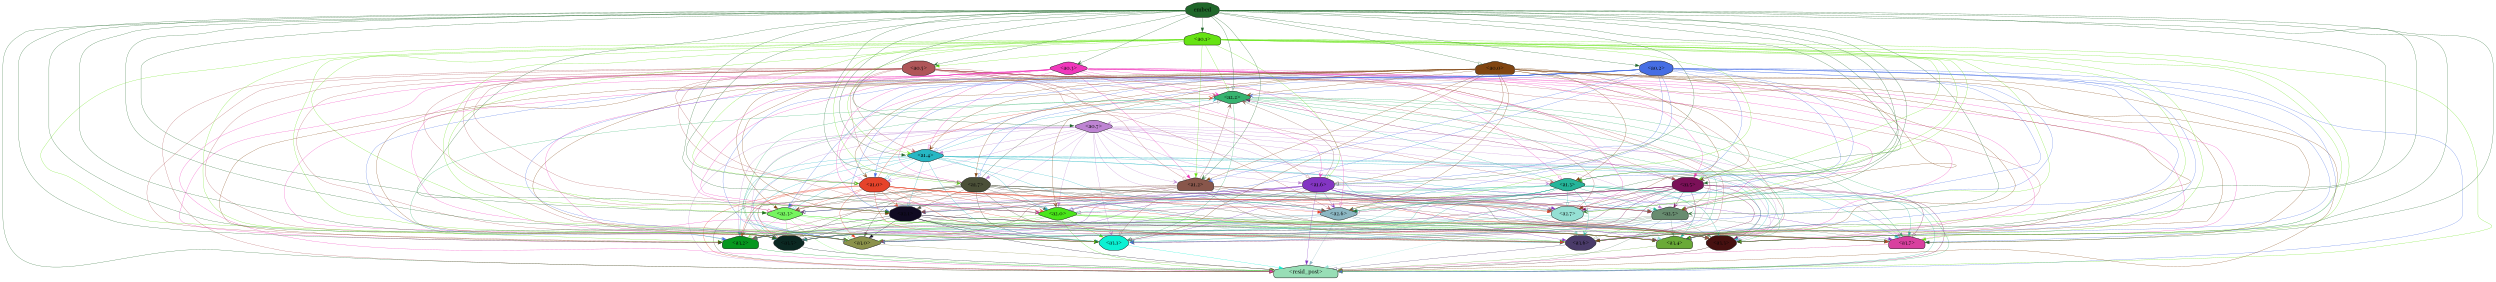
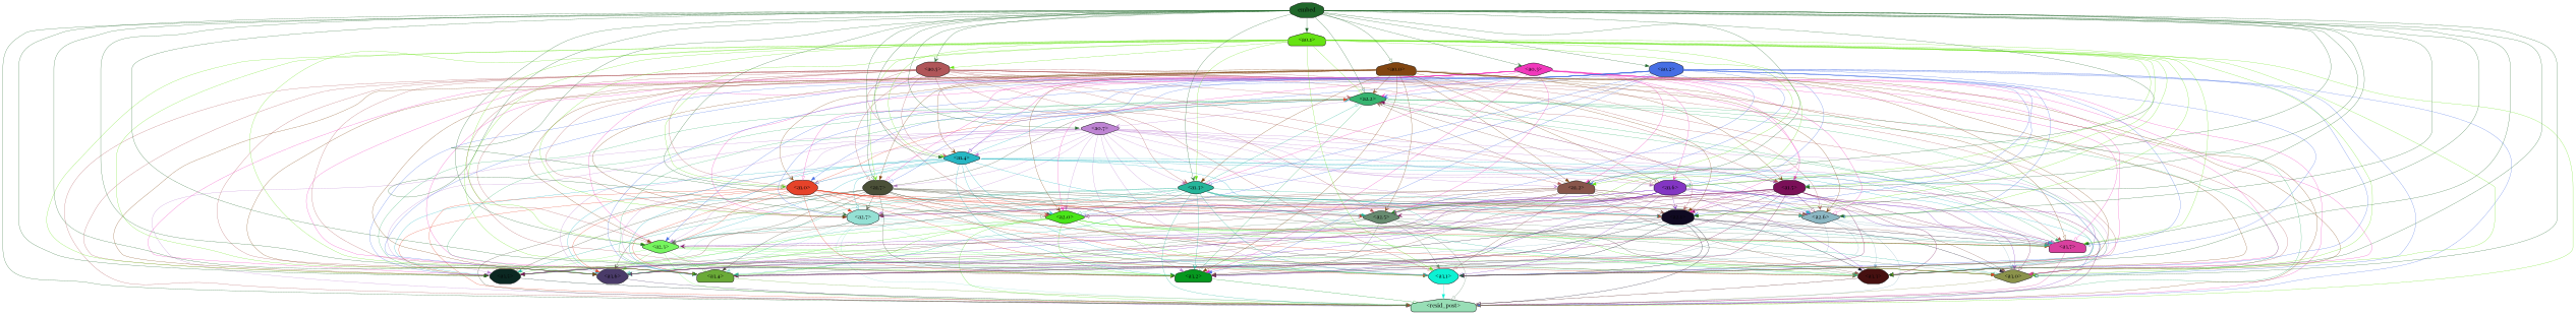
  strict digraph {
    fontname="Playfair Display"
    splines=true
    node [color=black fontname="Playfair Display" shape=diamond style="filled, rounded"]
    edge [arrowhead=normal color="#20672a" fontname="Playfair Display" penwidth=0.6]
    "<a3.7>" [fillcolor="#d9409f" shape=house]
    "<resid_post>" [fillcolor="#98deb6" shape=house]
    "<a3.6>" [fillcolor="#4a3b69" shape=hexagon]
    "<a3.5>" [fillcolor="#0b2822" shape=hexagon]
    "<a3.4>" [fillcolor="#6aaa37" shape=house]
    "<a3.3>" [fillcolor="#461010" shape=hexagon]
    "<a3.2>" [fillcolor="#06981f" shape=house]
    "<a3.1>" [fillcolor="#0cf1d3" shape=hexagon]
    "<a3.0>" [fillcolor="#8b924b"]
    "<a2.7>" [fillcolor="#95e0d4" shape=octagon]
    "<a2.6>" [fillcolor="#8cb7c3"]
-   "<a2.5>" [fillcolor="#688c70" shape=house]
+   "<a2.5>" [fillcolor="#688c70"]
    "<a2.3>" [fillcolor="#76f55f"]
    "<a2.2>" [fillcolor="#37b470"]
    "<a0.7>" [fillcolor="#be84d3"]
    "<a2.1>" [fillcolor="#100a22" shape=octagon]
    "<a2.0>" [fillcolor="#4ae61a"]
    "<a1.7>" [fillcolor="#4b5038" shape=hexagon]
    "<a1.6>" [fillcolor="#8335c3" shape=octagon]
    "<a1.5>" [fillcolor="#7b1058" shape=octagon]
    "<a1.4>" [fillcolor="#26b7c4"]
    "<a1.0>" [fillcolor="#e6432a" shape=hexagon]
    "<a1.3>" [fillcolor="#25b59a"]
    "<a1.2>" [fillcolor="#88564b" shape=house]
    "<a0.5>" [fillcolor="#b05659" shape=octagon]
    "<a0.3>" [fillcolor="#f138bc"]
    "<a0.2>" [fillcolor="#466ee4" shape=octagon]
    "<a0.1>" [fillcolor="#66e313" shape=house]
    "<a0.0>" [fillcolor="#814511" shape=house]
    embed [fillcolor="#20672a" shape=octagon]
    "<a3.7>" -> "<resid_post>" [color="#d9409f"]
    "<a3.6>" -> "<resid_post>" [arrowhead=onormal color="#4a3b69"]
    "<a3.5>" -> "<resid_post>" [color="#0b2822"]
    "<a3.4>" -> "<resid_post>" [arrowhead=vee color="#6aaa37"]
    "<a3.3>" -> "<resid_post>" [arrowhead=onormal color="#461010"]
    "<a3.2>" -> "<resid_post>" [arrowhead=onormal color="#06981f"]
    "<a3.1>" -> "<resid_post>" [color="#0cf1d3"]
    "<a3.0>" -> "<resid_post>" [color="#8b924b"]
    "<a2.7>" -> "<a3.7>" [color="#95e0d4" arrowhead=""]
    "<a2.7>" -> "<resid_post>" [color="#95e0d4" arrowhead=""]
    "<a2.7>" -> "<a3.6>" [color="#95e0d4" arrowhead=""]
    "<a2.7>" -> "<a3.5>" [color="#95e0d4" arrowhead=""]
    "<a2.7>" -> "<a3.4>" [color="#95e0d4" arrowhead=""]
    "<a2.7>" -> "<a3.3>" [color="#95e0d4" arrowhead=""]
    "<a2.7>" -> "<a3.2>" [color="#95e0d4" arrowhead=""]
    "<a2.7>" -> "<a3.1>" [color="#95e0d4" arrowhead=""]
    "<a2.7>" -> "<a3.0>" [color="#95e0d4" arrowhead=""]
    "<a2.6>" -> "<a3.7>" [color="#8cb7c3"]
    "<a2.6>" -> "<resid_post>" [color="#8cb7c3"]
    "<a2.6>" -> "<a3.6>" [arrowhead=vee color="#8cb7c3"]
    "<a2.6>" -> "<a3.5>" [arrowhead=vee color="#8cb7c3"]
    "<a2.6>" -> "<a3.4>" [color="#8cb7c3"]
    "<a2.6>" -> "<a3.3>" [color="#8cb7c3"]
    "<a2.6>" -> "<a3.2>" [color="#8cb7c3"]
    "<a2.6>" -> "<a3.1>" [color="#8cb7c3"]
    "<a2.6>" -> "<a3.0>" [arrowhead=vee color="#8cb7c3"]
    "<a2.5>" -> "<a3.7>" [arrowhead=onormal color="#688c70"]
    "<a2.5>" -> "<resid_post>" [arrowhead=onormal color="#688c70"]
    "<a2.5>" -> "<a3.6>" [arrowhead=onormal color="#688c70"]
    "<a2.5>" -> "<a3.5>" [color="#688c70"]
    "<a2.5>" -> "<a3.4>" [arrowhead=vee color="#688c70"]
    "<a2.5>" -> "<a3.3>" [color="#688c70"]
    "<a2.5>" -> "<a3.2>" [arrowhead=onormal color="#688c70"]
    "<a2.5>" -> "<a3.1>" [color="#688c70"]
    "<a2.5>" -> "<a3.0>" [arrowhead=onormal color="#688c70"]
    "<a2.3>" -> "<resid_post>" [arrowhead=onormal color="#76f55f"]
    "<a2.3>" -> "<a3.6>" [color="#76f55f"]
    "<a2.3>" -> "<a3.5>" [arrowhead=onormal color="#76f55f"]
    "<a2.3>" -> "<a3.4>" [arrowhead=onormal color="#76f55f"]
    "<a2.3>" -> "<a3.3>" [arrowhead=onormal color="#76f55f"]
    "<a2.3>" -> "<a3.2>" [arrowhead=vee color="#76f55f"]
    "<a2.3>" -> "<a3.1>" [arrowhead=vee color="#76f55f"]
    "<a2.3>" -> "<a3.0>" [arrowhead=onormal color="#76f55f"]
    "<a2.2>" -> "<a3.7>" [color="#37b470"]
    "<a2.2>" -> "<resid_post>" [arrowhead=onormal color="#37b470"]
    "<a2.2>" -> "<a3.6>" [color="#37b470"]
    "<a2.2>" -> "<a3.5>" [arrowhead=vee color="#37b470"]
    "<a2.2>" -> "<a3.4>" [color="#37b470"]
    "<a2.2>" -> "<a3.3>" [arrowhead=vee color="#37b470"]
    "<a2.2>" -> "<a3.2>" [arrowhead=onormal color="#37b470"]
    "<a2.2>" -> "<a3.1>" [arrowhead=vee color="#37b470"]
    "<a2.2>" -> "<a3.0>" [arrowhead=onormal color="#37b470"]
    "<a2.2>" -> "<a0.7>" [arrowhead=vee color="#be84d3"]
    "<a0.7>" -> "<a3.7>" [color="#be84d3"]
    "<a0.7>" -> "<resid_post>" [arrowhead=vee color="#be84d3"]
    "<a0.7>" -> "<a3.6>" [arrowhead=vee color="#be84d3"]
    "<a0.7>" -> "<a3.5>" [color="#be84d3"]
    "<a0.7>" -> "<a3.4>" [color="#be84d3"]
    "<a0.7>" -> "<a3.3>" [color="#be84d3"]
    "<a0.7>" -> "<a3.2>" [color="#be84d3"]
    "<a0.7>" -> "<a3.1>" [arrowhead=vee color="#be84d3"]
    "<a0.7>" -> "<a3.0>" [arrowhead=vee color="#be84d3"]
    "<a0.7>" -> "<a2.7>" [color="#be84d3"]
    "<a0.7>" -> "<a2.6>" [arrowhead=vee color="#be84d3"]
    "<a0.7>" -> "<a2.5>" [color="#be84d3"]
    "<a0.7>" -> "<a2.3>" [color="#be84d3"]
    "<a0.7>" -> "<a2.1>" [arrowhead=onormal color="#be84d3"]
    "<a0.7>" -> "<a2.0>" [color="#be84d3"]
    "<a0.7>" -> "<a1.7>" [color="#be84d3"]
    "<a0.7>" -> "<a1.6>" [color="#be84d3"]
    "<a0.7>" -> "<a1.5>" [color="#be84d3"]
    "<a0.7>" -> "<a1.4>" [color="#be84d3"]
    "<a0.7>" -> "<a1.0>" [arrowhead=vee color="#be84d3"]
    "<a0.7>" -> "<a1.3>" [arrowhead=vee color="#be84d3"]
    "<a0.7>" -> "<a1.2>" [arrowhead=vee color="#be84d3"]
    "<a2.1>" -> "<a3.7>" [arrowhead=onormal color="#100a22"]
    "<a2.1>" -> "<resid_post>" [arrowhead=onormal color="#100a22"]
    "<a2.1>" -> "<a3.6>" [color="#100a22"]
    "<a2.1>" -> "<a3.5>" [arrowhead=onormal color="#100a22"]
    "<a2.1>" -> "<a3.4>" [arrowhead=vee color="#100a22"]
    "<a2.1>" -> "<a3.3>" [color="#100a22"]
    "<a2.1>" -> "<a3.2>" [color="#100a22"]
    "<a2.1>" -> "<a3.1>" [color="#100a22"]
    "<a2.1>" -> "<a3.0>" [color="#100a22"]
    "<a2.0>" -> "<a3.7>" [color="#4ae61a"]
    "<a2.0>" -> "<resid_post>" [arrowhead=onormal color="#4ae61a"]
    "<a2.0>" -> "<a3.6>" [color="#4ae61a"]
    "<a2.0>" -> "<a3.5>" [color="#4ae61a"]
    "<a2.0>" -> "<a3.4>" [arrowhead=vee color="#4ae61a"]
    "<a2.0>" -> "<a3.3>" [arrowhead=vee color="#4ae61a"]
    "<a2.0>" -> "<a3.2>" [color="#4ae61a"]
    "<a2.0>" -> "<a3.1>" [color="#4ae61a"]
    "<a2.0>" -> "<a3.0>" [color="#4ae61a"]
    "<a1.7>" -> "<a3.7>" [color="#4b5038"]
    "<a1.7>" -> "<resid_post>" [color="#4b5038"]
    "<a1.7>" -> "<a3.6>" [arrowhead=vee color="#4b5038"]
    "<a1.7>" -> "<a3.5>" [arrowhead=onormal color="#4b5038"]
    "<a1.7>" -> "<a3.4>" [color="#4b5038"]
    "<a1.7>" -> "<a3.3>" [arrowhead=vee color="#4b5038"]
    "<a1.7>" -> "<a3.2>" [arrowhead=vee color="#4b5038"]
    "<a1.7>" -> "<a3.1>" [arrowhead=onormal color="#4b5038"]
    "<a1.7>" -> "<a3.0>" [color="#4b5038"]
    "<a1.7>" -> "<a2.7>" [arrowhead=vee color="#4b5038"]
    "<a1.7>" -> "<a2.6>" [arrowhead=vee color="#4b5038"]
    "<a1.7>" -> "<a2.5>" [color="#4b5038"]
    "<a1.7>" -> "<a2.3>" [arrowhead=vee color="#4b5038"]
    "<a1.7>" -> "<a2.2>" [arrowhead=onormal color="#4b5038"]
    "<a1.7>" -> "<a2.1>" [color="#4b5038"]
    "<a1.7>" -> "<a2.0>" [color="#4b5038"]
    "<a1.6>" -> "<a3.7>" [color="#8335c3"]
    "<a1.6>" -> "<resid_post>" [color="#8335c3"]
    "<a1.6>" -> "<a3.6>" [color="#8335c3"]
    "<a1.6>" -> "<a3.5>" [color="#8335c3"]
    "<a1.6>" -> "<a3.4>" [arrowhead=onormal color="#8335c3"]
    "<a1.6>" -> "<a3.3>" [arrowhead=onormal color="#8335c3"]
    "<a1.6>" -> "<a3.2>" [arrowhead=onormal color="#8335c3"]
    "<a1.6>" -> "<a3.1>" [arrowhead=onormal color="#8335c3"]
    "<a1.6>" -> "<a3.0>" [arrowhead=vee color="#8335c3"]
    "<a1.6>" -> "<a2.7>" [color="#8335c3"]
    "<a1.6>" -> "<a2.6>" [arrowhead=vee color="#8335c3"]
    "<a1.6>" -> "<a2.5>" [arrowhead=vee color="#8335c3"]
    "<a1.6>" -> "<a2.3>" [arrowhead=onormal color="#8335c3"]
    "<a1.6>" -> "<a2.2>" [arrowhead=vee color="#88564b"]
    "<a1.6>" -> "<a2.1>" [arrowhead=vee color="#8335c3"]
    "<a1.6>" -> "<a2.0>" [arrowhead=onormal color="#8335c3"]
    "<a1.5>" -> "<a3.7>" [arrowhead=onormal color="#7b1058"]
    "<a1.5>" -> "<resid_post>" [arrowhead=onormal color="#7b1058"]
    "<a1.5>" -> "<a3.6>" [color="#7b1058"]
    "<a1.5>" -> "<a3.5>" [color="#7b1058"]
    "<a1.5>" -> "<a3.4>" [arrowhead=vee color="#7b1058"]
    "<a1.5>" -> "<a3.3>" [color="#7b1058"]
    "<a1.5>" -> "<a3.2>" [arrowhead=vee color="#7b1058"]
    "<a1.5>" -> "<a3.1>" [arrowhead=vee color="#7b1058"]
    "<a1.5>" -> "<a3.0>" [arrowhead=onormal color="#7b1058"]
    "<a1.5>" -> "<a2.7>" [color="#7b1058"]
    "<a1.5>" -> "<a2.6>" [arrowhead=onormal color="#7b1058"]
    "<a1.5>" -> "<a2.5>" [arrowhead=vee color="#7b1058"]
    "<a1.5>" -> "<a2.3>" [arrowhead=vee color="#7b1058"]
    "<a1.5>" -> "<a2.2>" [color="#7b1058"]
    "<a1.5>" -> "<a2.1>" [color="#7b1058"]
    "<a1.5>" -> "<a2.0>" [arrowhead=onormal color="#7b1058"]
    "<a1.4>" -> "<a3.7>" [color="#26b7c4"]
    "<a1.4>" -> "<a3.6>" [arrowhead=vee color="#26b7c4"]
    "<a1.4>" -> "<a3.5>" [color="#26b7c4"]
    "<a1.4>" -> "<a3.4>" [arrowhead=onormal color="#26b7c4"]
    "<a1.4>" -> "<a3.3>" [arrowhead=vee color="#26b7c4"]
    "<a1.4>" -> "<a3.2>" [arrowhead=vee color="#26b7c4"]
    "<a1.4>" -> "<a3.1>" [color="#26b7c4"]
    "<a1.4>" -> "<a3.0>" [arrowhead=vee color="#26b7c4"]
    "<a1.4>" -> "<a2.7>" [arrowhead=onormal color="#26b7c4"]
    "<a1.4>" -> "<a2.6>" [color="#26b7c4"]
    "<a1.4>" -> "<a2.5>" [arrowhead=onormal color="#26b7c4"]
    "<a1.4>" -> "<a2.3>" [arrowhead=onormal color="#26b7c4"]
    "<a1.4>" -> "<a2.2>" [arrowhead=vee color="#26b7c4"]
    "<a1.4>" -> "<a2.1>" [arrowhead=onormal color="#26b7c4"]
    "<a1.4>" -> "<a2.0>" [arrowhead=vee color="#26b7c4"]
    "<a1.4>" -> "<a1.0>" [arrowhead=onormal color="#26b7c4"]
    "<a1.0>" -> "<a3.7>" [arrowhead=vee color="#e6432a"]
    "<a1.0>" -> "<resid_post>" [arrowhead=vee color="#e6432a"]
    "<a1.0>" -> "<a3.6>" [color="#e6432a"]
    "<a1.0>" -> "<a3.5>" [arrowhead=onormal color="#e6432a"]
    "<a1.0>" -> "<a3.4>" [arrowhead=onormal color="#e6432a"]
    "<a1.0>" -> "<a3.3>" [arrowhead=vee color="#e6432a"]
    "<a1.0>" -> "<a3.2>" [arrowhead=vee color="#e6432a"]
    "<a1.0>" -> "<a3.1>" [color="#e6432a"]
    "<a1.0>" -> "<a3.0>" [color="#e6432a"]
    "<a1.0>" -> "<a2.7>" [color="#e6432a"]
    "<a1.0>" -> "<a2.6>" [color="#e6432a"]
    "<a1.0>" -> "<a2.5>" [arrowhead=vee color="#e6432a"]
    "<a1.0>" -> "<a2.3>" [arrowhead=onormal color="#e6432a"]
-   "<a1.0>" -> "<a2.2>" [arrowhead=vee color="#e6432a"]
+   "<a1.0>" -> "<a2.2>" [color="#e6432a"]
    "<a1.0>" -> "<a2.1>" [arrowhead=vee color="#e6432a"]
    "<a1.0>" -> "<a2.0>" [arrowhead=vee color="#e6432a"]
    "<a1.3>" -> "<a3.7>" [color="#25b59a"]
    "<a1.3>" -> "<resid_post>" [arrowhead=onormal color="#25b59a"]
    "<a1.3>" -> "<a3.6>" [arrowhead=vee color="#25b59a"]
    "<a1.3>" -> "<a3.5>" [color="#25b59a"]
    "<a1.3>" -> "<a3.4>" [color="#25b59a"]
    "<a1.3>" -> "<a3.3>" [arrowhead=vee color="#25b59a"]
    "<a1.3>" -> "<a3.2>" [arrowhead=vee color="#25b59a"]
    "<a1.3>" -> "<a3.1>" [arrowhead=vee color="#25b59a"]
    "<a1.3>" -> "<a3.0>" [arrowhead=onormal color="#25b59a"]
    "<a1.3>" -> "<a2.7>" [arrowhead=onormal color="#25b59a"]
    "<a1.3>" -> "<a2.6>" [color="#25b59a"]
    "<a1.3>" -> "<a2.5>" [color="#25b59a"]
    "<a1.3>" -> "<a2.3>" [arrowhead=onormal color="#25b59a"]
    "<a1.3>" -> "<a2.2>" [arrowhead=onormal color="#25b59a"]
    "<a1.3>" -> "<a2.1>" [arrowhead=onormal color="#25b59a"]
    "<a1.3>" -> "<a2.0>" [arrowhead=onormal color="#25b59a"]
    "<a1.2>" -> "<a3.7>" [arrowhead=onormal color="#88564b"]
    "<a1.2>" -> "<a3.6>" [arrowhead=onormal color="#88564b"]
    "<a1.2>" -> "<a3.5>" [arrowhead=onormal color="#88564b"]
    "<a1.2>" -> "<a3.4>" [arrowhead=onormal color="#88564b"]
    "<a1.2>" -> "<a3.3>" [color="#88564b"]
    "<a1.2>" -> "<a3.2>" [arrowhead=vee color="#88564b"]
    "<a1.2>" -> "<a3.1>" [arrowhead=onormal color="#88564b"]
    "<a1.2>" -> "<a3.0>" [color="#88564b"]
    "<a1.2>" -> "<a2.7>" [arrowhead=vee color="#88564b"]
    "<a1.2>" -> "<a2.6>" [color="#88564b"]
    "<a1.2>" -> "<a2.5>" [color="#88564b"]
-   "<a1.2>" -> "<a2.3>" [arrowhead=vee color="#88564b"]
+   "<a2.7>" -> "<a2.3>" [arrowhead=vee color="#88564b"]
    "<a1.2>" -> "<a2.2>" [arrowhead=vee color="#88564b"]
    "<a1.2>" -> "<a2.1>" [arrowhead=vee color="#88564b"]
    "<a1.2>" -> "<a2.0>" [arrowhead=onormal color="#88564b"]
+   "<a0.5>" -> "<a3.7>" [color="#b05659"]
    "<a0.5>" -> "<resid_post>" [arrowhead=onormal color="#b05659"]
    "<a0.5>" -> "<a3.6>" [color="#b05659"]
    "<a0.5>" -> "<a3.5>" [color="#b05659"]
    "<a0.5>" -> "<a3.4>" [color="#b05659"]
    "<a0.5>" -> "<a3.3>" [color="#b05659"]
    "<a0.5>" -> "<a3.2>" [arrowhead=onormal color="#b05659"]
    "<a0.5>" -> "<a3.1>" [arrowhead=onormal color="#b05659"]
    "<a0.5>" -> "<a3.0>" [color="#b05659"]
    "<a0.5>" -> "<a2.7>" [arrowhead=onormal color="#b05659"]
    "<a0.5>" -> "<a2.6>" [arrowhead=vee color="#b05659"]
    "<a0.5>" -> "<a2.5>" [color="#b05659"]
    "<a0.5>" -> "<a2.3>" [arrowhead=onormal color="#b05659"]
    "<a0.5>" -> "<a2.2>" [arrowhead=vee color="#b05659"]
    "<a0.5>" -> "<a2.1>" [arrowhead=vee color="#b05659"]
    "<a0.5>" -> "<a2.0>" [arrowhead=vee color="#b05659"]
    "<a0.5>" -> "<a1.7>" [arrowhead=onormal color="#b05659"]
    "<a0.5>" -> "<a1.6>" [arrowhead=onormal color="#b05659"]
    "<a0.5>" -> "<a1.5>" [color="#b05659"]
    "<a0.5>" -> "<a1.4>" [arrowhead=vee color="#b05659"]
    "<a0.5>" -> "<a1.0>" [arrowhead=onormal color="#b05659"]
    "<a0.5>" -> "<a1.3>" [arrowhead=vee color="#b05659"]
-   "<a0.5>" -> "<a1.2>" [arrowhead=onormal color="#b05659"]
+   "<a0.5>" -> "<a1.2>" [color="#b05659"]
    "<a0.3>" -> "<a3.7>" [arrowhead=onormal color="#f138bc"]
    "<a0.3>" -> "<resid_post>" [color="#f138bc"]
    "<a0.3>" -> "<a3.6>" [color="#f138bc"]
    "<a0.3>" -> "<a3.5>" [color="#f138bc"]
    "<a0.3>" -> "<a3.4>" [color="#f138bc"]
    "<a0.3>" -> "<a3.3>" [arrowhead=onormal color="#f138bc"]
    "<a0.3>" -> "<a3.2>" [color="#f138bc"]
    "<a0.3>" -> "<a3.1>" [arrowhead=onormal color="#f138bc"]
    "<a0.3>" -> "<a3.0>" [arrowhead=vee color="#f138bc"]
    "<a0.3>" -> "<a2.7>" [arrowhead=vee color="#f138bc"]
    "<a0.3>" -> "<a2.6>" [arrowhead=onormal color="#f138bc"]
    "<a0.3>" -> "<a2.5>" [arrowhead=vee color="#f138bc"]
    "<a0.3>" -> "<a2.3>" [arrowhead=onormal color="#f138bc"]
    "<a0.3>" -> "<a2.2>" [arrowhead=vee color="#f138bc"]
    "<a0.3>" -> "<a2.1>" [arrowhead=vee color="#f138bc"]
    "<a0.3>" -> "<a2.0>" [arrowhead=vee color="#f138bc"]
    "<a0.3>" -> "<a1.7>" [arrowhead=onormal color="#f138bc"]
    "<a0.3>" -> "<a1.6>" [arrowhead=vee color="#f138bc"]
    "<a0.3>" -> "<a1.5>" [color="#f138bc"]
    "<a0.3>" -> "<a1.4>" [arrowhead=onormal color="#f138bc"]
    "<a0.3>" -> "<a1.0>" [arrowhead=onormal color="#f138bc"]
    "<a0.3>" -> "<a1.3>" [arrowhead=onormal color="#f138bc"]
    "<a0.3>" -> "<a1.2>" [color="#f138bc"]
    "<a0.2>" -> "<a3.7>" [arrowhead=onormal color="#466ee4"]
    "<a0.2>" -> "<resid_post>" [color="#466ee4"]
    "<a0.2>" -> "<a3.6>" [arrowhead=onormal color="#466ee4"]
    "<a0.2>" -> "<a3.5>" [color="#466ee4"]
    "<a0.2>" -> "<a3.4>" [arrowhead=onormal color="#466ee4"]
    "<a0.2>" -> "<a3.3>" [color="#466ee4"]
    "<a0.2>" -> "<a3.2>" [color="#466ee4"]
    "<a0.2>" -> "<a3.1>" [arrowhead=vee color="#466ee4"]
    "<a0.2>" -> "<a3.0>" [arrowhead=vee color="#466ee4"]
    "<a0.2>" -> "<a2.7>" [arrowhead=onormal color="#466ee4"]
    "<a0.2>" -> "<a2.6>" [color="#466ee4"]
    "<a0.2>" -> "<a2.5>" [arrowhead=vee color="#466ee4"]
    "<a0.2>" -> "<a2.3>" [color="#466ee4"]
    "<a0.2>" -> "<a2.2>" [arrowhead=vee color="#466ee4"]
    "<a0.2>" -> "<a2.1>" [arrowhead=vee color="#466ee4"]
    "<a0.2>" -> "<a2.0>" [arrowhead=onormal color="#466ee4"]
    "<a0.2>" -> "<a1.7>" [arrowhead=onormal color="#466ee4"]
    "<a0.2>" -> "<a1.6>" [arrowhead=onormal color="#466ee4"]
    "<a0.2>" -> "<a1.5>" [arrowhead=vee color="#466ee4"]
    "<a0.2>" -> "<a1.4>" [arrowhead=onormal color="#466ee4"]
    "<a0.2>" -> "<a1.0>" [color="#466ee4"]
    "<a0.2>" -> "<a1.3>" [arrowhead=onormal color="#466ee4"]
    "<a0.2>" -> "<a1.2>" [arrowhead=vee color="#466ee4"]
    "<a0.1>" -> "<a3.7>" [color="#66e313"]
    "<a0.1>" -> "<resid_post>" [arrowhead=onormal color="#66e313"]
    "<a0.1>" -> "<a3.6>" [arrowhead=onormal color="#66e313"]
    "<a0.1>" -> "<a3.5>" [arrowhead=onormal color="#66e313"]
    "<a0.1>" -> "<a3.4>" [color="#66e313"]
    "<a0.1>" -> "<a3.3>" [color="#66e313"]
    "<a0.1>" -> "<a3.2>" [color="#66e313"]
    "<a0.1>" -> "<a3.1>" [color="#66e313"]
    "<a0.1>" -> "<a3.0>" [arrowhead=vee color="#66e313"]
    "<a0.1>" -> "<a2.7>" [arrowhead=onormal color="#66e313"]
    "<a0.1>" -> "<a2.6>" [arrowhead=onormal color="#66e313"]
    "<a0.1>" -> "<a2.5>" [arrowhead=vee color="#66e313"]
    "<a0.1>" -> "<a2.3>" [color="#66e313"]
    "<a0.1>" -> "<a2.2>" [arrowhead=onormal color="#66e313"]
    "<a0.1>" -> "<a2.1>" [color="#66e313"]
    "<a0.1>" -> "<a1.7>" [arrowhead=vee color="#66e313"]
    "<a0.1>" -> "<a1.6>" [arrowhead=onormal color="#66e313"]
    "<a0.1>" -> "<a1.5>" [arrowhead=vee color="#66e313"]
    "<a0.1>" -> "<a1.4>" [arrowhead=vee color="#66e313"]
    "<a0.1>" -> "<a1.0>" [arrowhead=vee color="#66e313"]
    "<a0.1>" -> "<a1.3>" [color="#66e313"]
    "<a0.1>" -> "<a1.2>" [color="#66e313"]
    "<a0.1>" -> "<a0.5>" [color="#66e313"]
    "<a0.0>" -> "<a3.7>" [arrowhead=onormal color="#814511"]
    "<a0.0>" -> "<resid_post>" [arrowhead=onormal color="#814511"]
    "<a0.0>" -> "<a3.6>" [color="#814511"]
    "<a0.0>" -> "<a3.5>" [color="#814511"]
    "<a0.0>" -> "<a3.4>" [arrowhead=onormal color="#814511"]
    "<a0.0>" -> "<a3.3>" [arrowhead=vee color="#814511"]
    "<a0.0>" -> "<a3.2>" [color="#814511"]
    "<a0.0>" -> "<a3.1>" [arrowhead=onormal color="#814511"]
    "<a0.0>" -> "<a3.0>" [arrowhead=onormal color="#814511"]
    "<a0.0>" -> "<a2.7>" [color="#814511"]
    "<a0.0>" -> "<a2.6>" [arrowhead=vee color="#814511"]
    "<a0.0>" -> "<a2.5>" [arrowhead=vee color="#814511"]
    "<a0.0>" -> "<a2.3>" [color="#814511"]
    "<a0.0>" -> "<a2.2>" [arrowhead=vee color="#814511"]
    "<a0.0>" -> "<a2.1>" [color="#814511"]
    "<a0.0>" -> "<a2.0>" [arrowhead=vee color="#814511"]
    "<a0.0>" -> "<a1.7>" [color="#814511"]
    "<a0.0>" -> "<a1.6>" [arrowhead=onormal color="#814511"]
    "<a0.0>" -> "<a1.5>" [arrowhead=vee color="#814511"]
    "<a0.0>" -> "<a1.4>" [arrowhead=vee color="#814511"]
    "<a0.0>" -> "<a1.0>" [arrowhead=vee color="#814511"]
    "<a0.0>" -> "<a1.3>" [color="#814511"]
    "<a0.0>" -> "<a1.2>" [color="#814511"]
    embed -> "<a3.7>"
    embed -> "<resid_post>" [arrowhead=onormal]
    embed -> "<a3.6>" [arrowhead=onormal]
    embed -> "<a3.5>"
    embed -> "<a3.4>" [arrowhead=vee]
    embed -> "<a3.3>" [arrowhead=vee]
    embed -> "<a3.2>" [arrowhead=vee]
    embed -> "<a3.1>" [arrowhead=vee]
    embed -> "<a3.0>" [arrowhead=onormal]
    embed -> "<a2.7>" [arrowhead=vee]
    embed -> "<a2.6>"
    embed -> "<a2.5>" [arrowhead=vee]
    embed -> "<a2.3>"
    embed -> "<a2.2>" [arrowhead=onormal]
    embed -> "<a0.7>"
    embed -> "<a2.1>"
    embed -> "<a2.0>" [arrowhead=onormal]
    embed -> "<a1.7>" [arrowhead=onormal]
    embed -> "<a1.6>" [arrowhead=onormal]
    embed -> "<a1.5>"
    embed -> "<a1.4>"
    embed -> "<a1.0>" [arrowhead=onormal]
    embed -> "<a1.3>" [arrowhead=vee]
    embed -> "<a1.2>" [arrowhead=vee]
    embed -> "<a0.5>" [arrowhead=vee]
    embed -> "<a0.3>" [arrowhead=vee]
    embed -> "<a0.2>"
    embed -> "<a0.1>"
    embed -> "<a0.0>" [arrowhead=onormal]
  }
